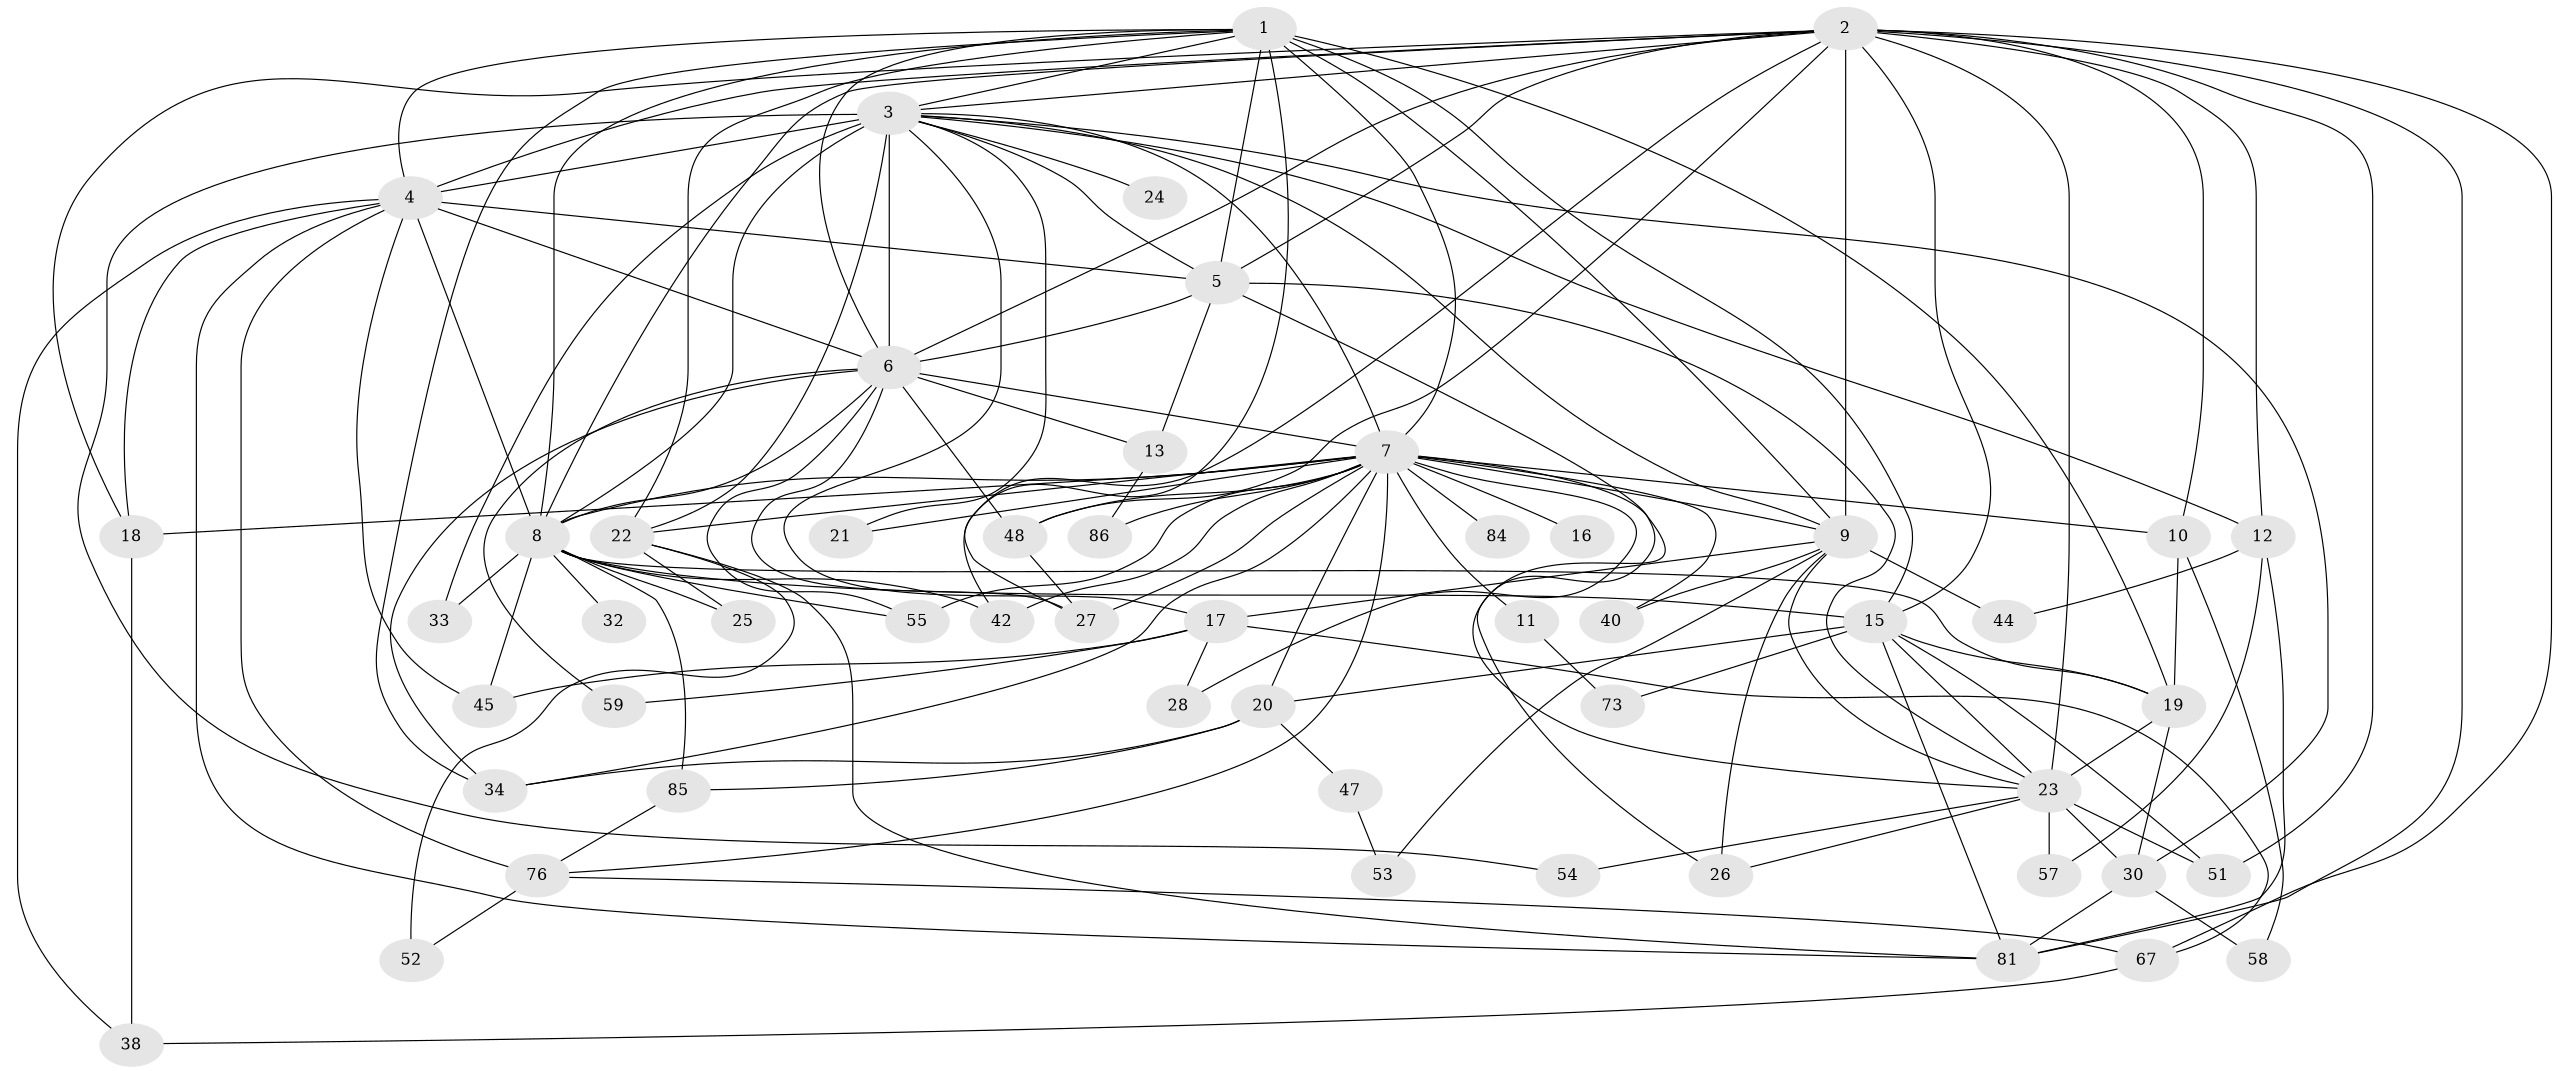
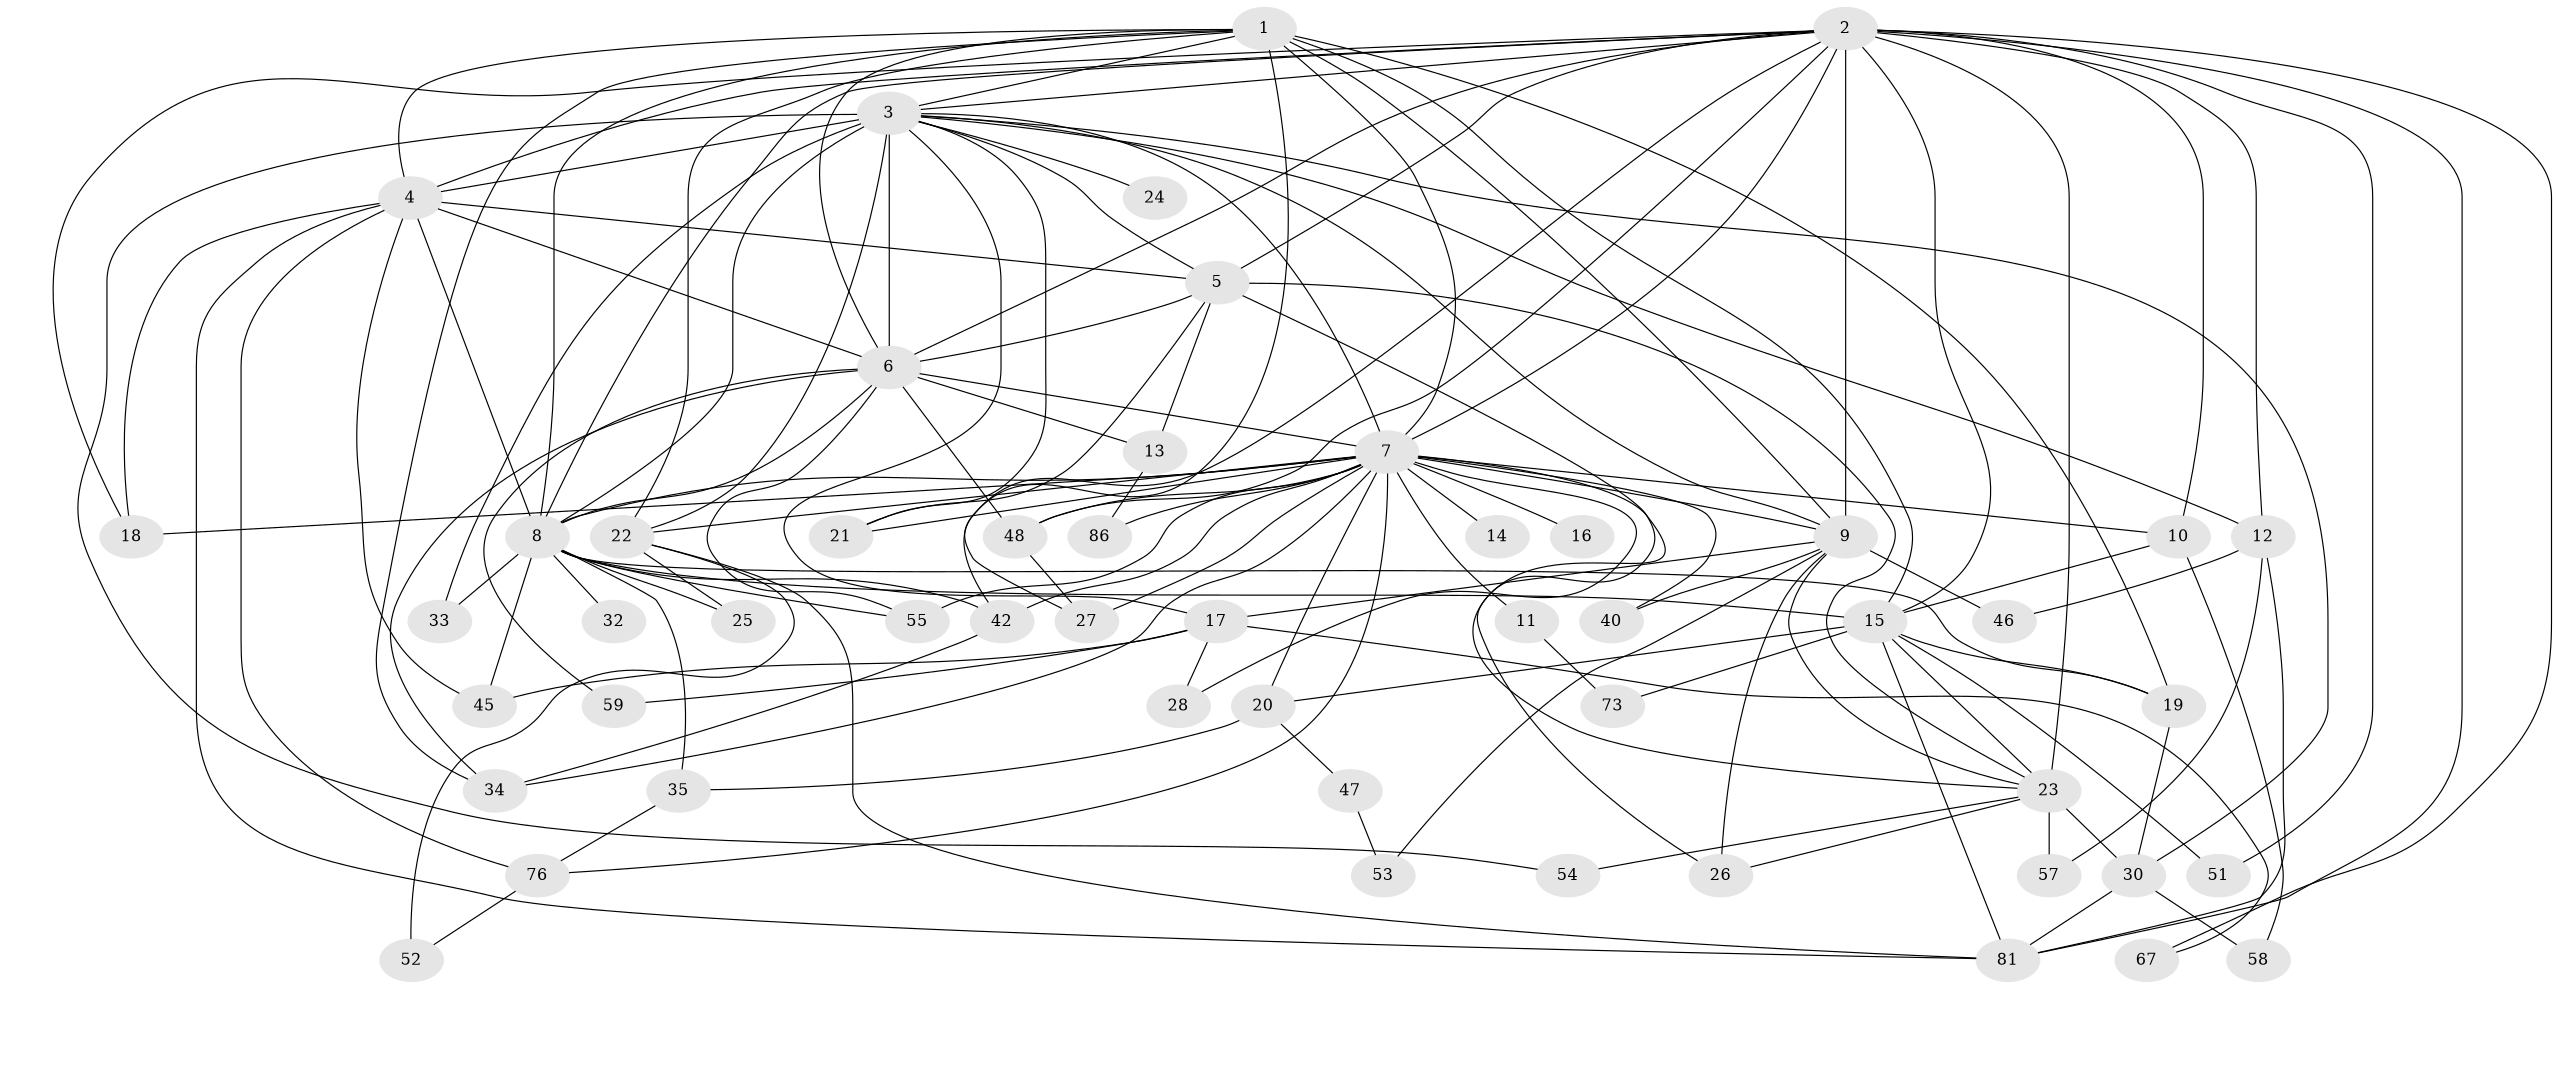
  graph {
    node [color=gray90 style=filled]
    edge [weight=1.0]
    1
    3
    4
    5
    6
    7
    8
    9
    15
    19
    27
    34
    22
    2
    10
    12
    18
    23
    n19 [label=81]
    n20 [label=67]
    42
    48
    51
    17
    21
    24
    30
    33
    54
    n30 [label=76]
-   38
    45
    13
    26
    55
    n36 [label=59]
    11
-   14 [label=84]
+   14
    16
    20
    28
    40
    n43 [label=86]
    25
    32
-   35 [label=85]
-   44
+   35
+   44 [label=46]
    53
    n49 [label=73]
    58
    57
    52
    47
    1 -- 3
    1 -- 4
-   1 -- 5
+   21 -- 5
    1 -- 6
    1 -- 7
    1 -- 8 [weight=3.0]
    1 -- 9
    1 -- 15
    1 -- 19 [weight=5.0]
    1 -- 27
    1 -- 34
    1 -- 22 [weight=2.0]
    3 -- 4
    3 -- 5
    3 -- 6 [weight=2.0]
    3 -- 7 [weight=3.0]
    3 -- 8 [weight=9.0]
    3 -- 9
    3 -- 22
    3 -- 12
    3 -- 17
    3 -- 21
    3 -- 24
    3 -- 30
    3 -- 33
    3 -- 54
    4 -- 5
    4 -- 6
    4 -- 8 [weight=2.0]
    4 -- 18
    4 -- n19
    4 -- n30 [weight=2.0]
-   4 -- 38
    4 -- 45
    5 -- 6 [weight=2.0]
    5 -- 23
    5 -- 13
    5 -- 26
    6 -- 7
    6 -- 8 [weight=2.0]
-   6 -- 27
    6 -- 34 [weight=2.0]
    6 -- 48
    6 -- 13
    6 -- 55
    6 -- n36
    7 -- 8 [weight=2.0]
    7 -- 9 [weight=2.0]
    7 -- 27
    7 -- 34
    7 -- 22
    7 -- 10
    7 -- 18
    7 -- 23
    7 -- 42
    7 -- 48
    7 -- 21
    7 -- n30
    7 -- 55
    7 -- 11
    7 -- 14
    7 -- 16
    7 -- 20
    7 -- 28
    7 -- 40
    7 -- n43
    8 -- 15
    8 -- 19 [weight=2.0]
    8 -- 42
    8 -- 33
    8 -- 45
    8 -- 55
    8 -- 25
    8 -- 32
    8 -- 35
    9 -- 23
    9 -- 17 [weight=2.0]
    9 -- 26
    9 -- 40
    9 -- 44
    9 -- 53
    15 -- 19
    15 -- 23
    15 -- n19
    15 -- 51
    15 -- 20
    15 -- n49
-   19 -- 23 [weight=2.0]
    19 -- 30 [weight=2.0]
    22 -- n19
    22 -- 25
    22 -- 52
    2 -- 3 [weight=2.0]
    2 -- 4 [weight=3.0]
    2 -- 5 [weight=3.0]
    2 -- 6 [weight=2.0]
+   2 -- 7 [weight=2.0]
    2 -- 8 [weight=4.0]
    2 -- 9 [weight=9.0]
    2 -- 15 [weight=2.0]
    2 -- 10
    2 -- 12
    2 -- 18
    2 -- 23 [weight=5.0]
    2 -- n19
    2 -- n20
    2 -- 42
    2 -- 48
    2 -- 51
-   10 -- 19
+   10 -- 15
    10 -- 58
    12 -- n19
    12 -- 44
    12 -- 57
-   18 -- 38
-   23 -- 51
    23 -- 30
    23 -- 54
    23 -- 26
    23 -- 57
-   n20 -- 38
    48 -- 27 [weight=2.0]
    17 -- n20
    17 -- 45
    17 -- n36
    17 -- 28
    30 -- n19
    30 -- 58
-   n30 -- n20
    n30 -- 52
    13 -- n43
    11 -- n49
-   20 -- 34
+   42 -- 34
    20 -- 35
    20 -- 47
    35 -- n30
    47 -- 53
  }
